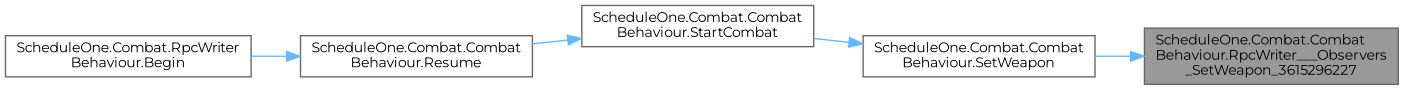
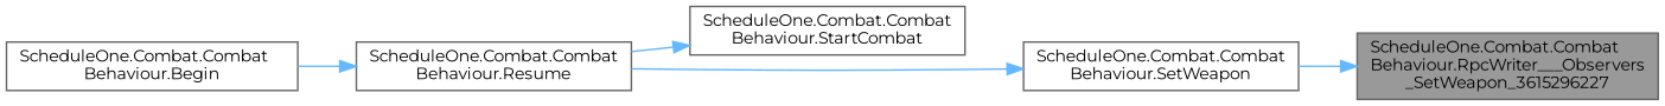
  digraph {
    fontname=Montserrat
    rankdir=RL
    node [color=grey40 fillcolor=white fontname=Montserrat fontsize=10 shape=box style=filled]
    edge [color=steelblue1 dir=back fontname=Montserrat fontsize=10 labelfontname=Helvetica labelfontsize=10 style=solid]
    n1 [color=gray40 fillcolor=grey60 fontcolor=black height=0.2 label="ScheduleOne.Combat.Combat\lBehaviour.RpcWriter___Observers\l_SetWeapon_3615296227" width=0.4]
    n2 [height=0.2 label="ScheduleOne.Combat.Combat\lBehaviour.SetWeapon" width=0.4]
    n3 [height=0.2 label="ScheduleOne.Combat.Combat\lBehaviour.StartCombat" width=0.4]
    n4 [height=0.2 label="ScheduleOne.Combat.Combat\lBehaviour.Resume" width=0.4]
-   n5 [height=0.2 label="ScheduleOne.Combat.RpcWriter\lBehaviour.Begin" width=0.4]
+   n5 [height=0.2 label="ScheduleOne.Combat.Combat\lBehaviour.Begin" width=0.4]
    n1 -> n2
-   n2 -> n3
+   n2 -> n4
    n3 -> n4
    n4 -> n5
  }
